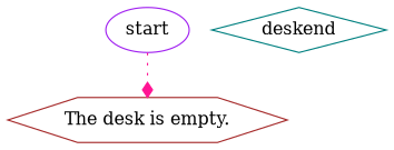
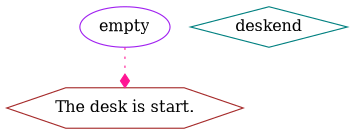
  digraph {
    node [fillcolor="#FFFFFF" style=filled]
-   start [color=purple shape=ellipse]
-   n2 [color=brown label="The desk is empty." shape=hexagon]
+   start [color=purple shape=ellipse label=empty]
+   n2 [color=brown label="The desk is start." shape=hexagon]
    deskend [color=teal shape=diamond]
    start -> n2 [color=deeppink style=dotted arrowhead=diamond]
  }
